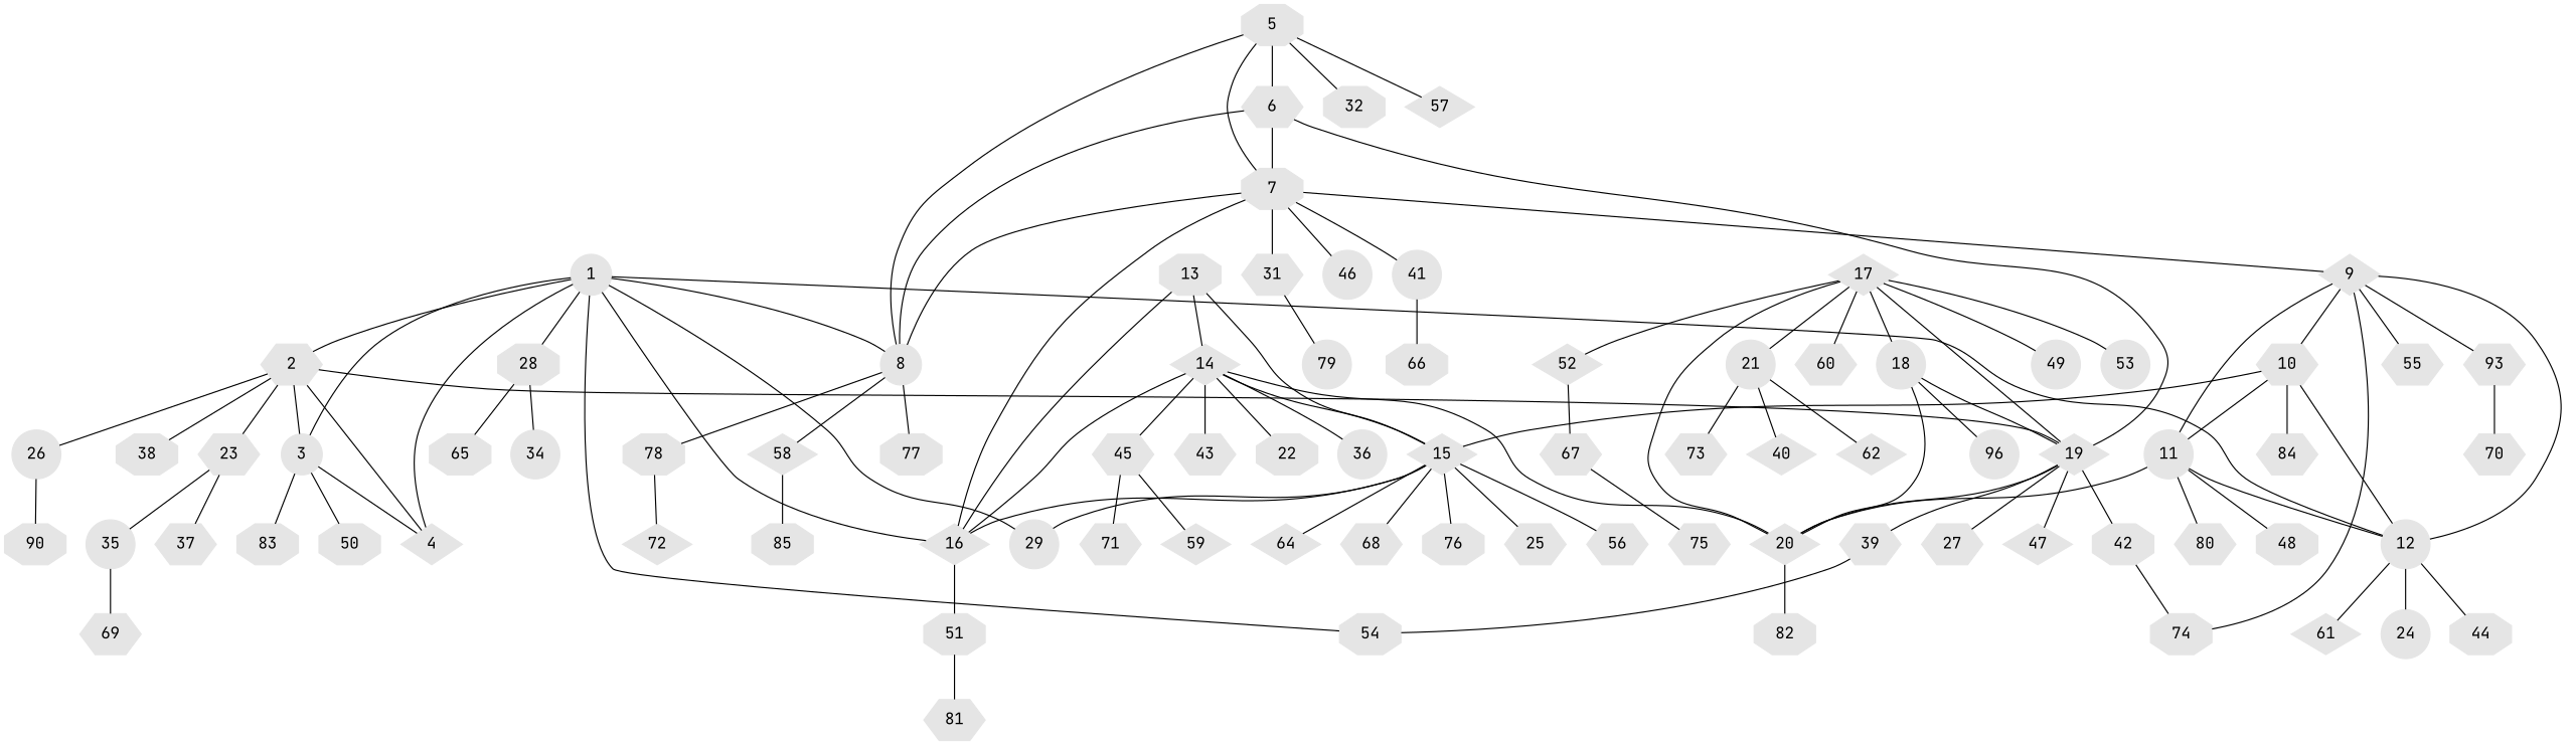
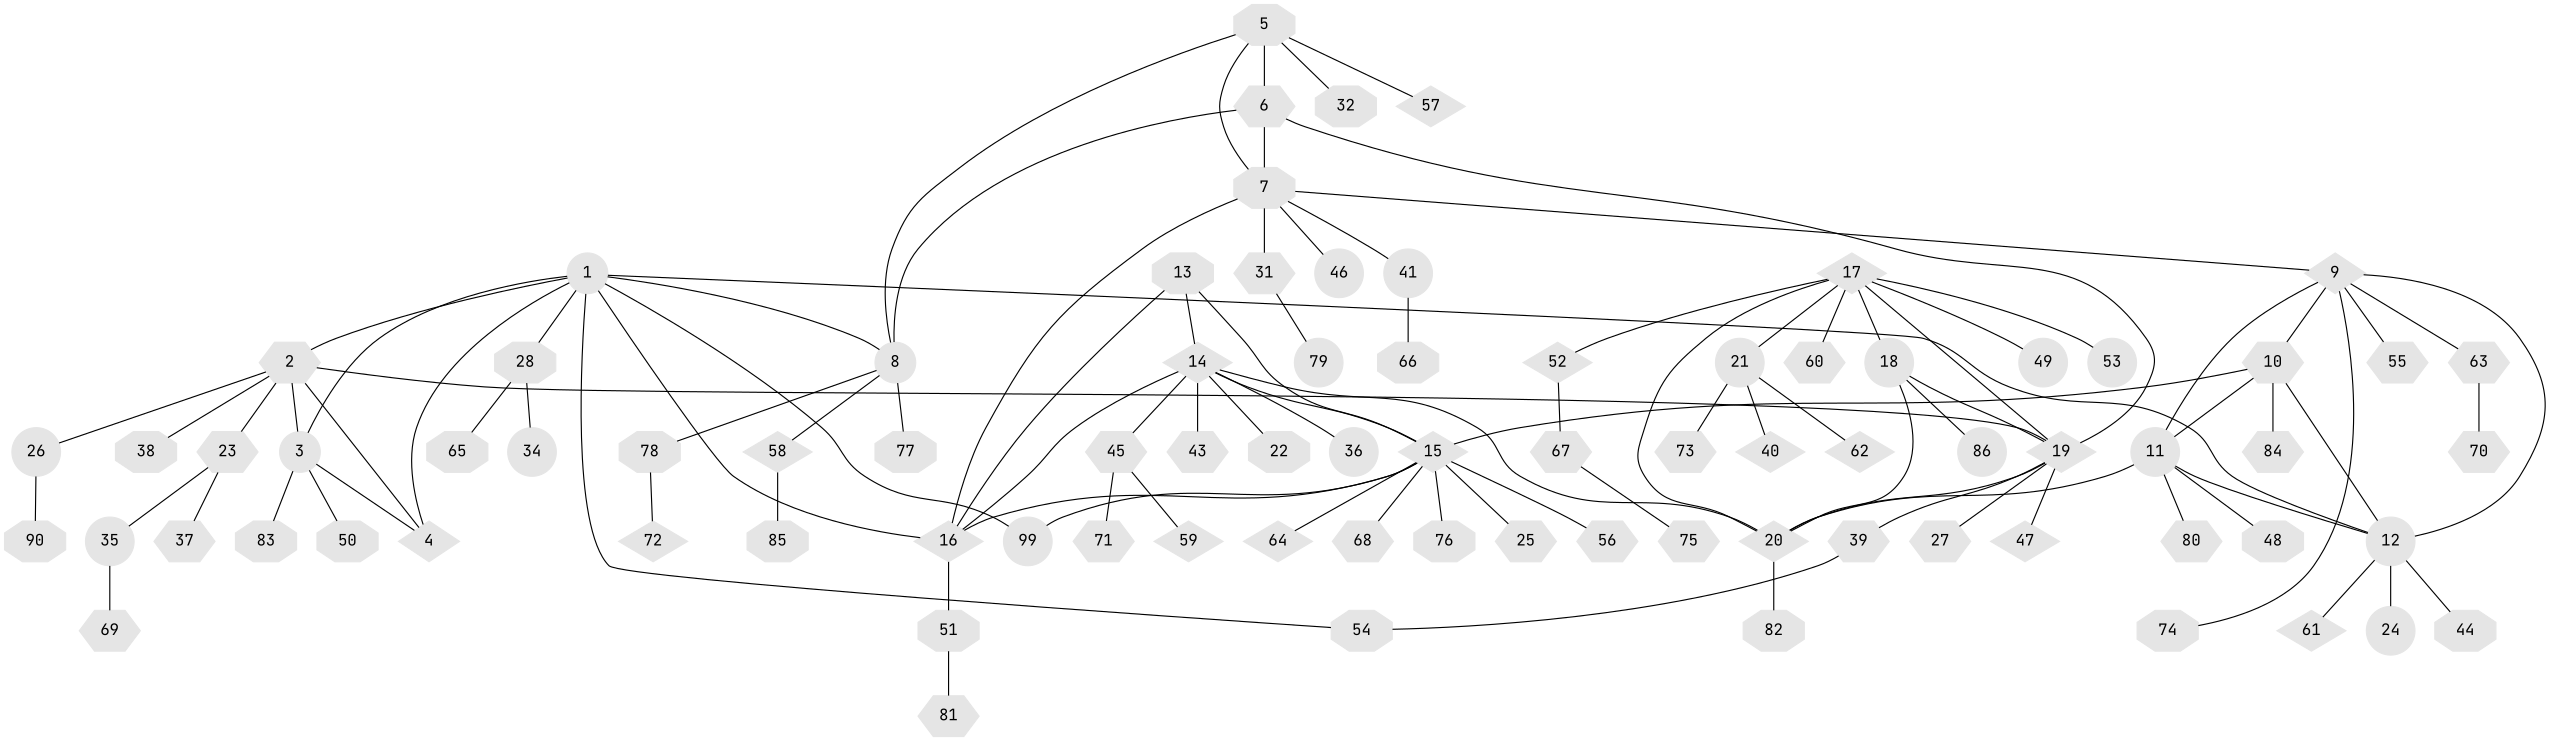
  graph {
    fontname="JetBrains Mono"
    node [color=gray90 fontname="JetBrains Mono" shape=hexagon style=filled]
    edge [fontname="JetBrains Mono"]
    1 [shape=circle]
    2
    3 [shape=circle]
    4 [shape=diamond]
    8 [shape=circle]
    12 [shape=circle]
    16 [shape=diamond]
    28 [shape=octagon]
-   29 [shape=circle]
+   29 [shape=circle label=99]
    54 [shape=octagon]
    19 [shape=diamond]
    23
    26 [shape=circle]
    38 [shape=octagon]
    50 [shape=octagon]
    83 [shape=octagon]
    58 [shape=diamond]
    77 [shape=octagon]
    78 [shape=octagon]
    24 [shape=circle]
    44 [shape=octagon]
    61 [shape=diamond]
    51 [shape=octagon]
    34 [shape=circle]
    65 [shape=octagon]
    20 [shape=diamond]
    27
    39
-   42 [shape=octagon]
    47 [shape=diamond]
    35 [shape=circle]
    37
    n33 [label=90 shape=octagon]
    5 [shape=octagon]
    6
    7 [shape=octagon]
    32 [shape=octagon]
    57 [shape=diamond]
    9 [shape=diamond]
    31
    41 [shape=circle]
    46 [shape=circle]
    10
    11 [shape=circle]
    55
-   63 [label=93]
+   63
    74 [shape=octagon]
    79 [shape=circle]
    66 [shape=octagon]
    85 [shape=octagon]
    72 [shape=diamond]
    15 [shape=diamond]
    84
    48 [shape=octagon]
    80
    70
    25
    56
    64 [shape=diamond]
    68
    76 [shape=octagon]
    82 [shape=octagon]
    13 [shape=octagon]
    14 [shape=diamond]
    22 [shape=octagon]
    36 [shape=circle]
    43
    45
    59 [shape=diamond]
    71
    81
    17 [shape=diamond]
    18 [shape=circle]
    21 [shape=circle]
    49 [shape=circle]
    52 [shape=diamond]
    53 [shape=circle]
    60
-   86 [shape=circle label=96]
+   86 [shape=circle]
    40 [shape=diamond]
    62 [shape=diamond]
    73
    67
    69
    75
    1 -- 2
    1 -- 3
    1 -- 4
    1 -- 8
    1 -- 12
    1 -- 16
    1 -- 28
    1 -- 29
    1 -- 54
    2 -- 3
    2 -- 4
    2 -- 19
    2 -- 23
    2 -- 26
    2 -- 38
    3 -- 4
    3 -- 50
    3 -- 83
    8 -- 58
    8 -- 77
    8 -- 78
    12 -- 24
    12 -- 44
    12 -- 61
    16 -- 51
    28 -- 34
    28 -- 65
    19 -- 20
    19 -- 27
    19 -- 39
-   19 -- 42
    19 -- 47
    23 -- 35
    23 -- 37
    26 -- n33
    58 -- 85
    78 -- 72
    51 -- 81
    20 -- 82
    39 -- 54
-   42 -- 74
    35 -- 69
    5 -- 8
    5 -- 6
    5 -- 7
    5 -- 32
    5 -- 57
    6 -- 8
    6 -- 19
    6 -- 7
-   7 -- 8
    7 -- 16
    7 -- 9
    7 -- 31
    7 -- 41
    7 -- 46
    9 -- 12
    9 -- 10
    9 -- 11
    9 -- 55
    9 -- 63
    9 -- 74
    31 -- 79
    41 -- 66
    10 -- 12
    10 -- 11
    10 -- 15
    10 -- 84
    11 -- 12
    11 -- 20
    11 -- 48
    11 -- 80
    63 -- 70
    15 -- 16
    15 -- 29
    15 -- 25
    15 -- 56
    15 -- 64
    15 -- 68
    15 -- 76
    13 -- 16
    13 -- 15
    13 -- 14
    14 -- 16
    14 -- 20
    14 -- 15
    14 -- 22
    14 -- 36
    14 -- 43
    14 -- 45
    45 -- 59
    45 -- 71
    17 -- 19
    17 -- 20
    17 -- 18
    17 -- 21
    17 -- 49
    17 -- 52
    17 -- 53
    17 -- 60
    18 -- 19
    18 -- 20
    18 -- 86
    21 -- 40
    21 -- 62
    21 -- 73
    52 -- 67
    67 -- 75
  }
